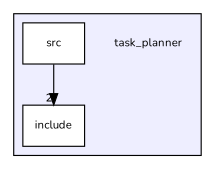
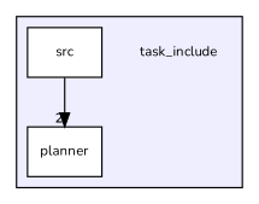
  digraph {
    compound=true
    fontname=Nunito
    node [fontname=Nunito fontsize=10 shape=box fillcolor=white style=filled]
-   n1 [label=task_planner shape=plaintext fillcolor="" style=""]
-   n2 [label=include]
+   n1 [label=task_include shape=plaintext fillcolor="" style=""]
+   n2 [label=planner]
    n3 [label=src]
    subgraph cluster_1 {
      bgcolor="#eeeeff"
      pencolor=black
      n1
      n2
      n3
    }
    n3 -> n2 [headlabel=2 labeldistance=1.5 labelfontname=Helvetica labelfontsize=10 fontname=Nunito]
  }
